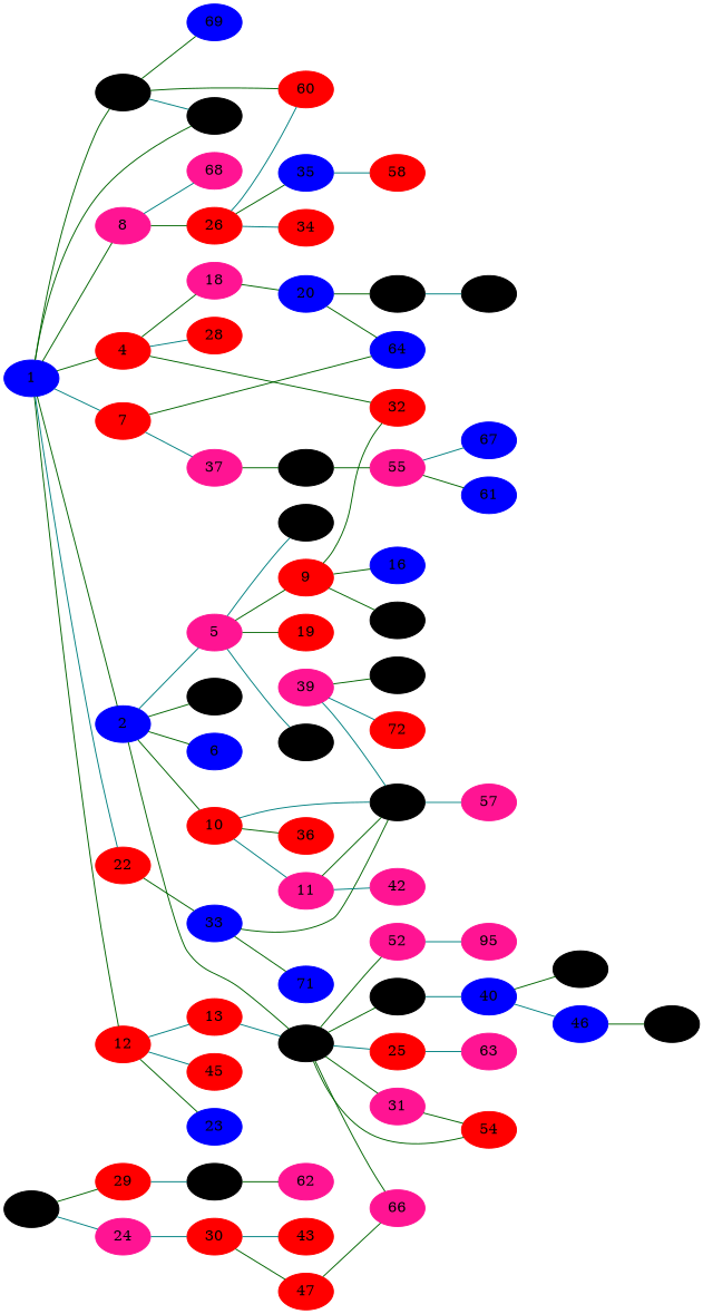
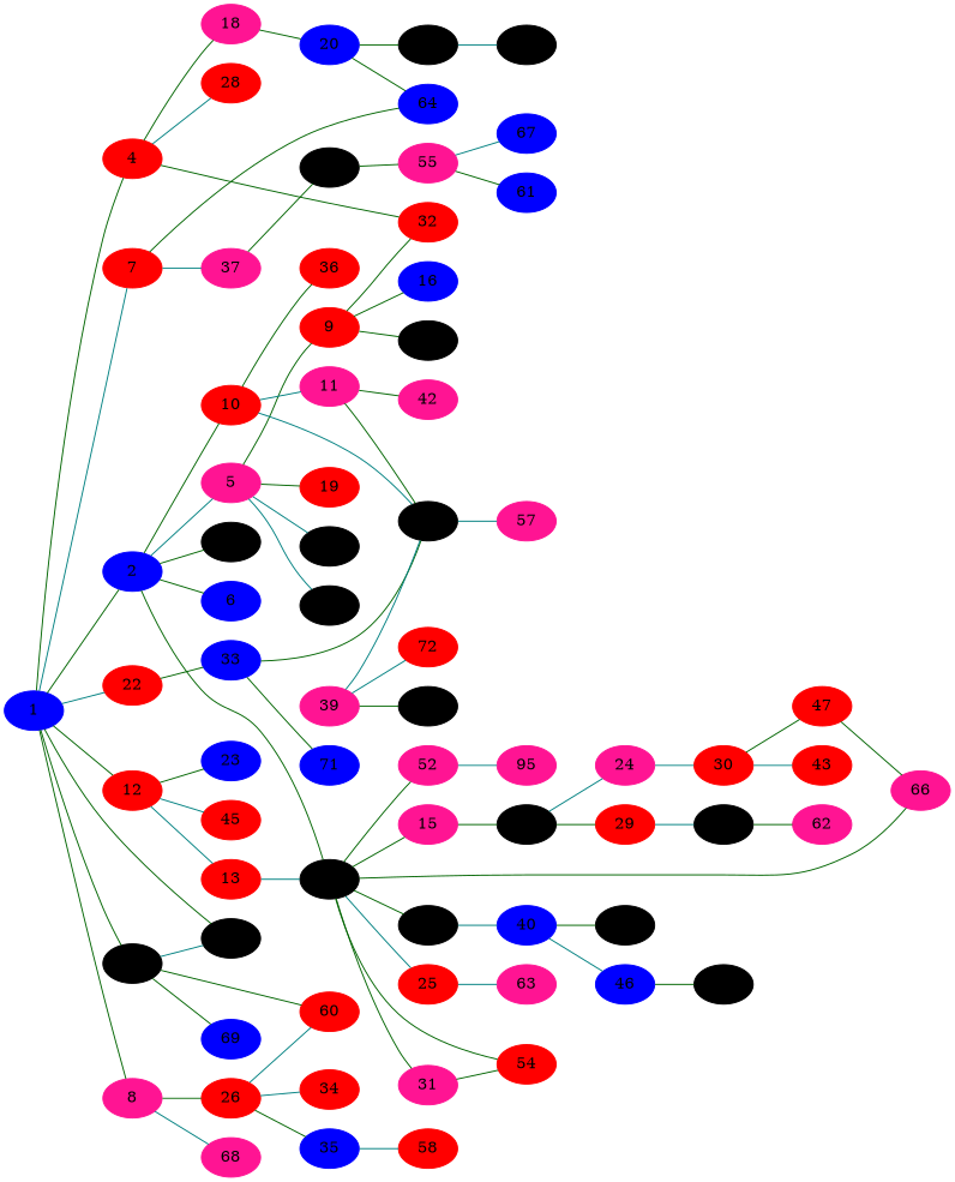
  graph {
    rankdir=LR
    node [color=red style=filled]
    edge [color=darkgreen]
    1 [color=blue]
    2 [color=blue]
    3 [color=black]
    4
    7
    8 [color=deeppink]
    12
    22
    27 [color=black]
    5 [color=deeppink]
    6 [color=blue]
    10
    14 [color=black]
    73 [color=black]
    60
    69 [color=blue]
    18 [color=deeppink]
    28
    32
    37 [color=deeppink]
    64 [color=blue]
    26
    68 [color=deeppink]
    13
    23 [color=blue]
    45
    33 [color=blue]
    9
    19
    44 [color=black]
    53 [color=black]
    11 [color=deeppink]
    36
    48 [color=black]
+   15 [color=deeppink]
    21 [color=black]
    25
    31 [color=deeppink]
    52 [color=deeppink]
    54
    66 [color=deeppink]
    20 [color=blue]
    16 [color=blue]
    38 [color=black]
    49 [color=black]
    34
    35 [color=blue]
    42 [color=deeppink]
    57 [color=deeppink]
    17 [color=black]
    40 [color=blue]
    63 [color=deeppink]
    n53 [color=deeppink label=95]
    24 [color=deeppink]
    29
    30
    50 [color=black]
    56 [color=black]
    59 [color=black]
    41 [color=black]
    46 [color=blue]
    71 [color=blue]
    43
    47
    58
    62 [color=deeppink]
    39 [color=deeppink]
    70 [color=black]
    72
    55 [color=deeppink]
    51 [color=black]
    61 [color=blue]
    67 [color=blue]
    1 -- 2
    1 -- 3
    1 -- 4
    1 -- 7 [color=teal]
    1 -- 8
    1 -- 12
    1 -- 22 [color=teal]
    1 -- 27
    2 -- 5 [color=teal]
    2 -- 6
    2 -- 10
    2 -- 14
    2 -- 73
    3 -- 27 [color=teal]
    3 -- 60
    3 -- 69
    4 -- 18
    4 -- 28 [color=teal]
    4 -- 32
    7 -- 37 [color=teal]
    7 -- 64
    8 -- 26
    8 -- 68 [color=teal]
    12 -- 13 [color=teal]
    12 -- 23
    12 -- 45 [color=teal]
    22 -- 33
    5 -- 9
    5 -- 19
    5 -- 44 [color=teal]
    5 -- 53 [color=teal]
    10 -- 11 [color=teal]
    10 -- 36
    10 -- 48 [color=teal]
+   14 -- 15
    14 -- 21
    14 -- 25 [color=teal]
    14 -- 31
    14 -- 52
    14 -- 54
    14 -- 66
    18 -- 20
    37 -- 49
    26 -- 60 [color=teal]
    26 -- 34 [color=teal]
    26 -- 35
    13 -- 14 [color=teal]
    33 -- 48
    33 -- 71
    9 -- 32
    9 -- 16
    9 -- 38
    11 -- 48
-   11 -- 42 [color=teal]
+   11 -- 42
    48 -- 57 [color=teal]
+   15 -- 17
    21 -- 40 [color=teal]
    25 -- 63 [color=teal]
    31 -- 54
    52 -- n53 [color=teal]
    20 -- 64
    20 -- 56
    49 -- 55
    35 -- 58 [color=teal]
    17 -- 24 [color=teal]
    17 -- 29
    40 -- 41
    40 -- 46 [color=teal]
    24 -- 30 [color=teal]
    29 -- 50 [color=teal]
    30 -- 43 [color=teal]
    30 -- 47
    50 -- 62
    56 -- 59 [color=teal]
    46 -- 51
    47 -- 66
    39 -- 48 [color=teal]
    39 -- 70
    39 -- 72 [color=teal]
    55 -- 61
    55 -- 67 [color=teal]
  }
